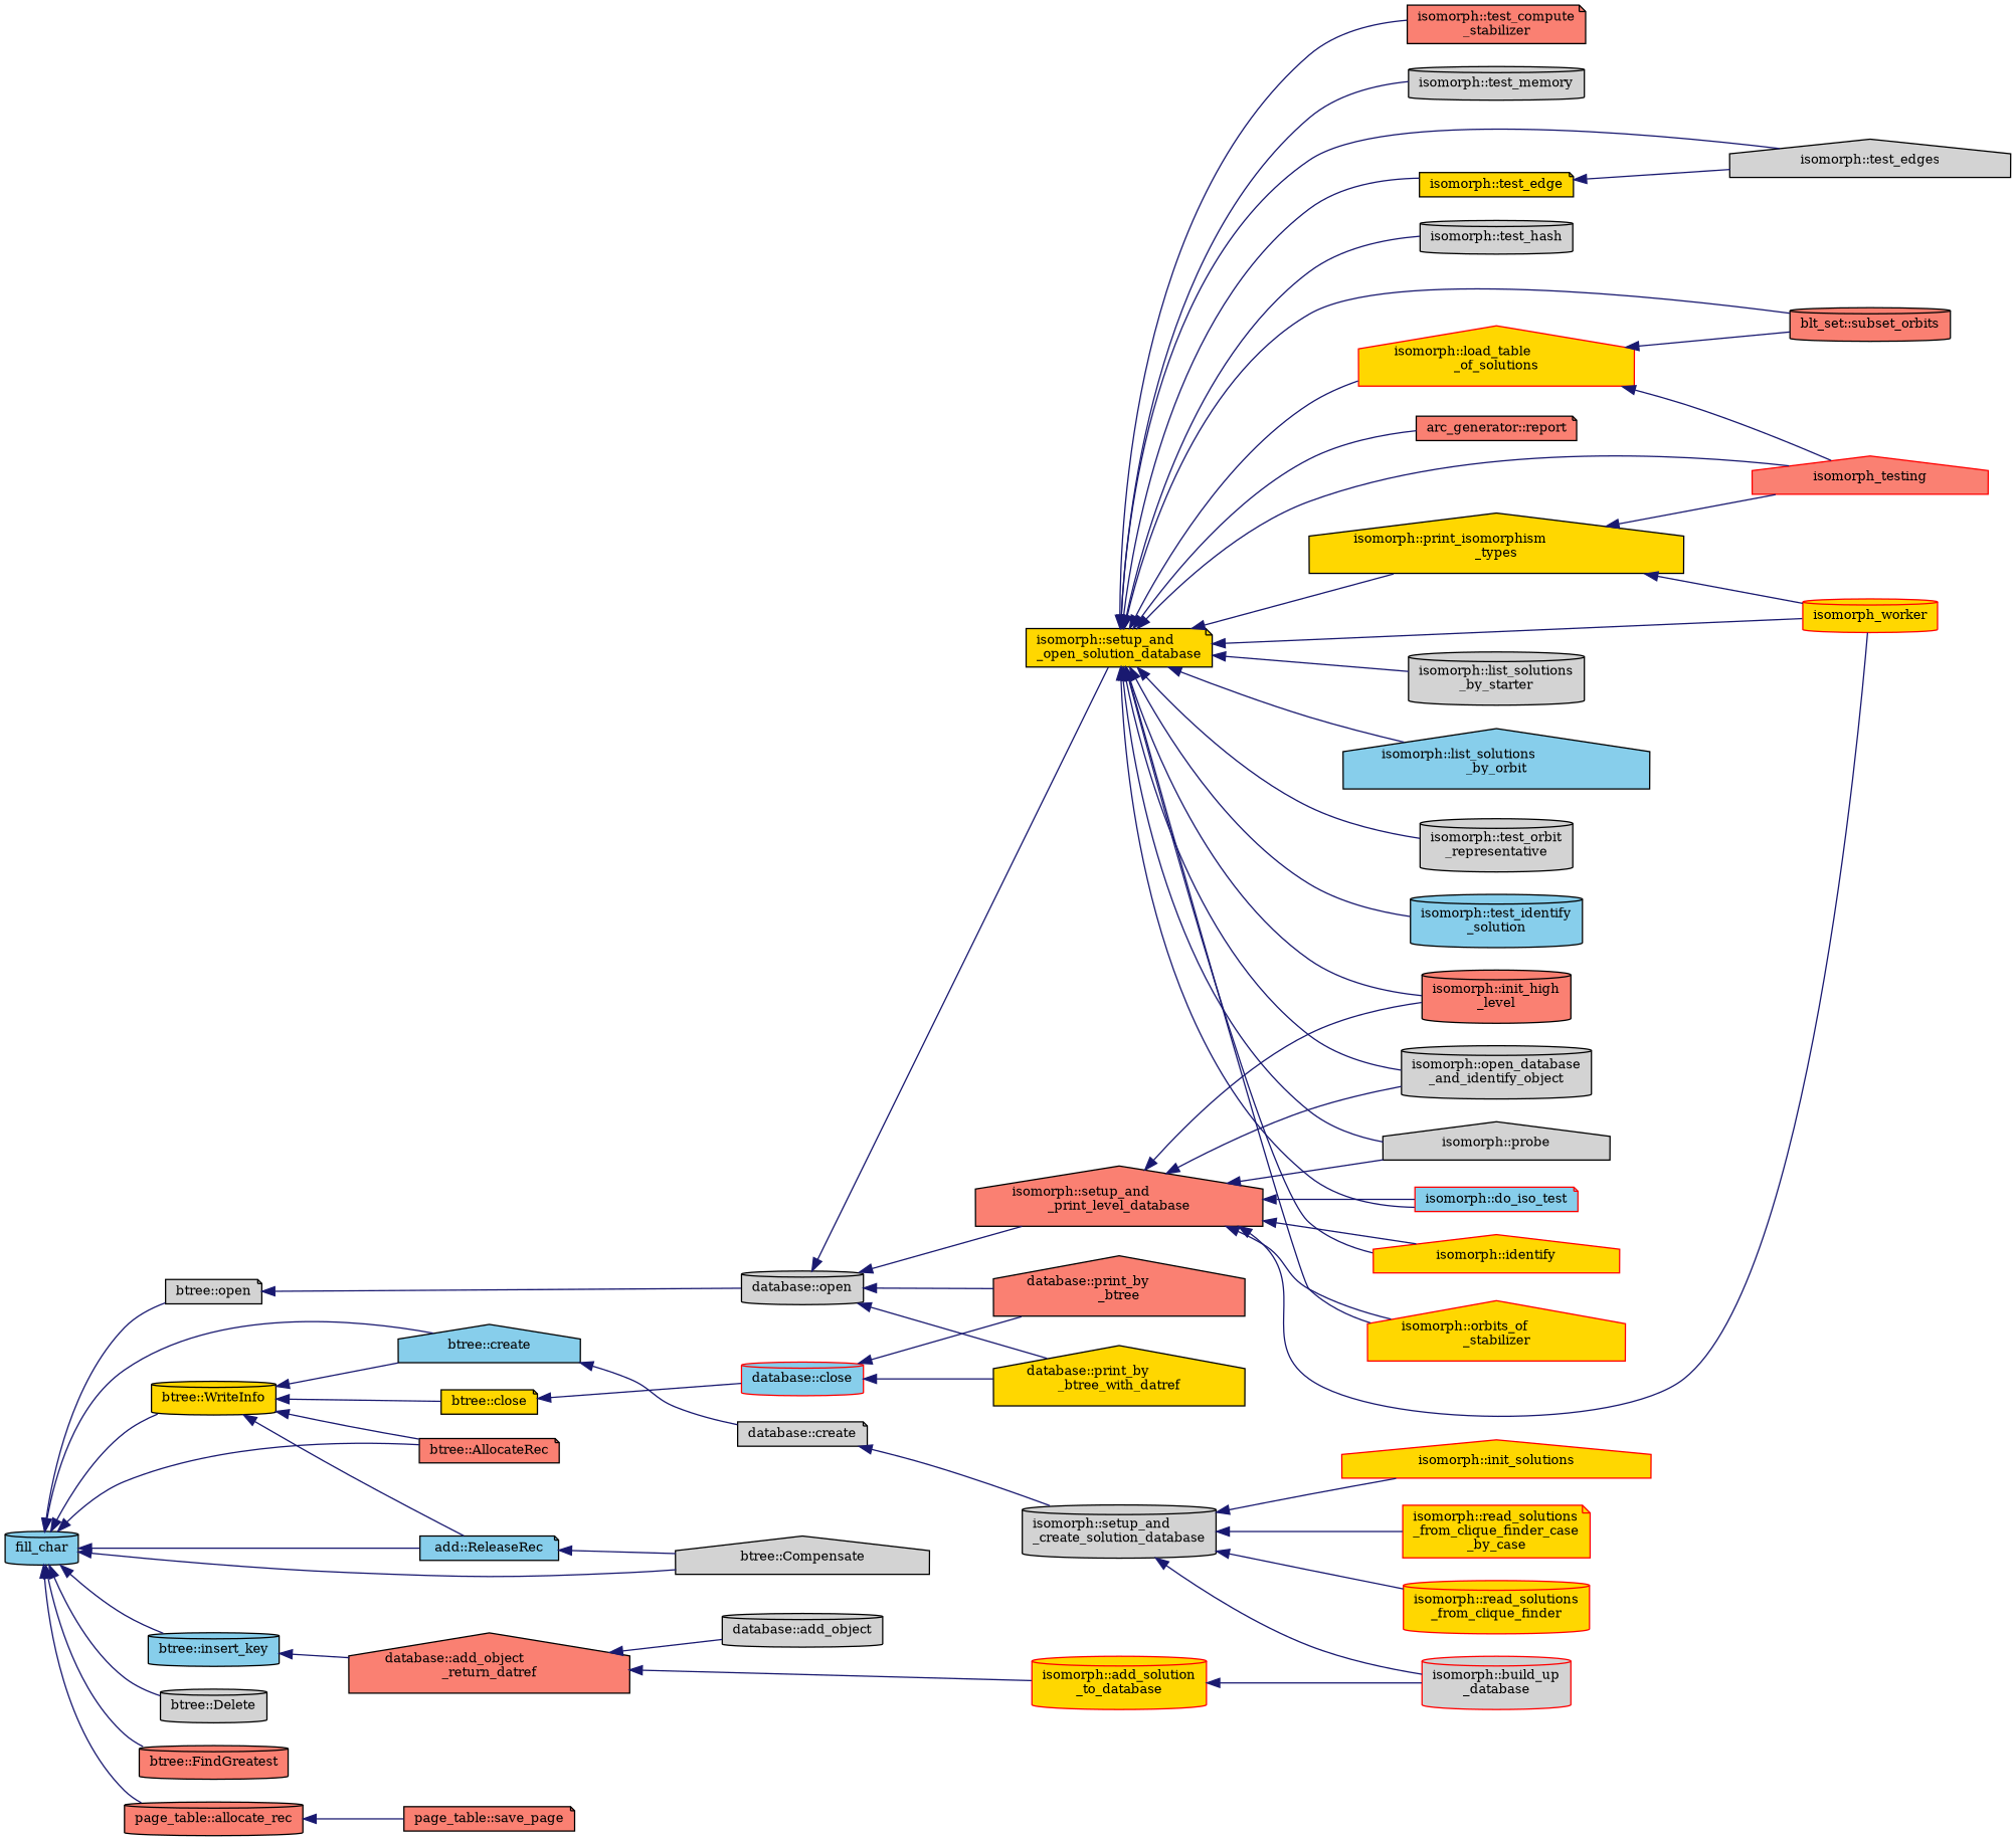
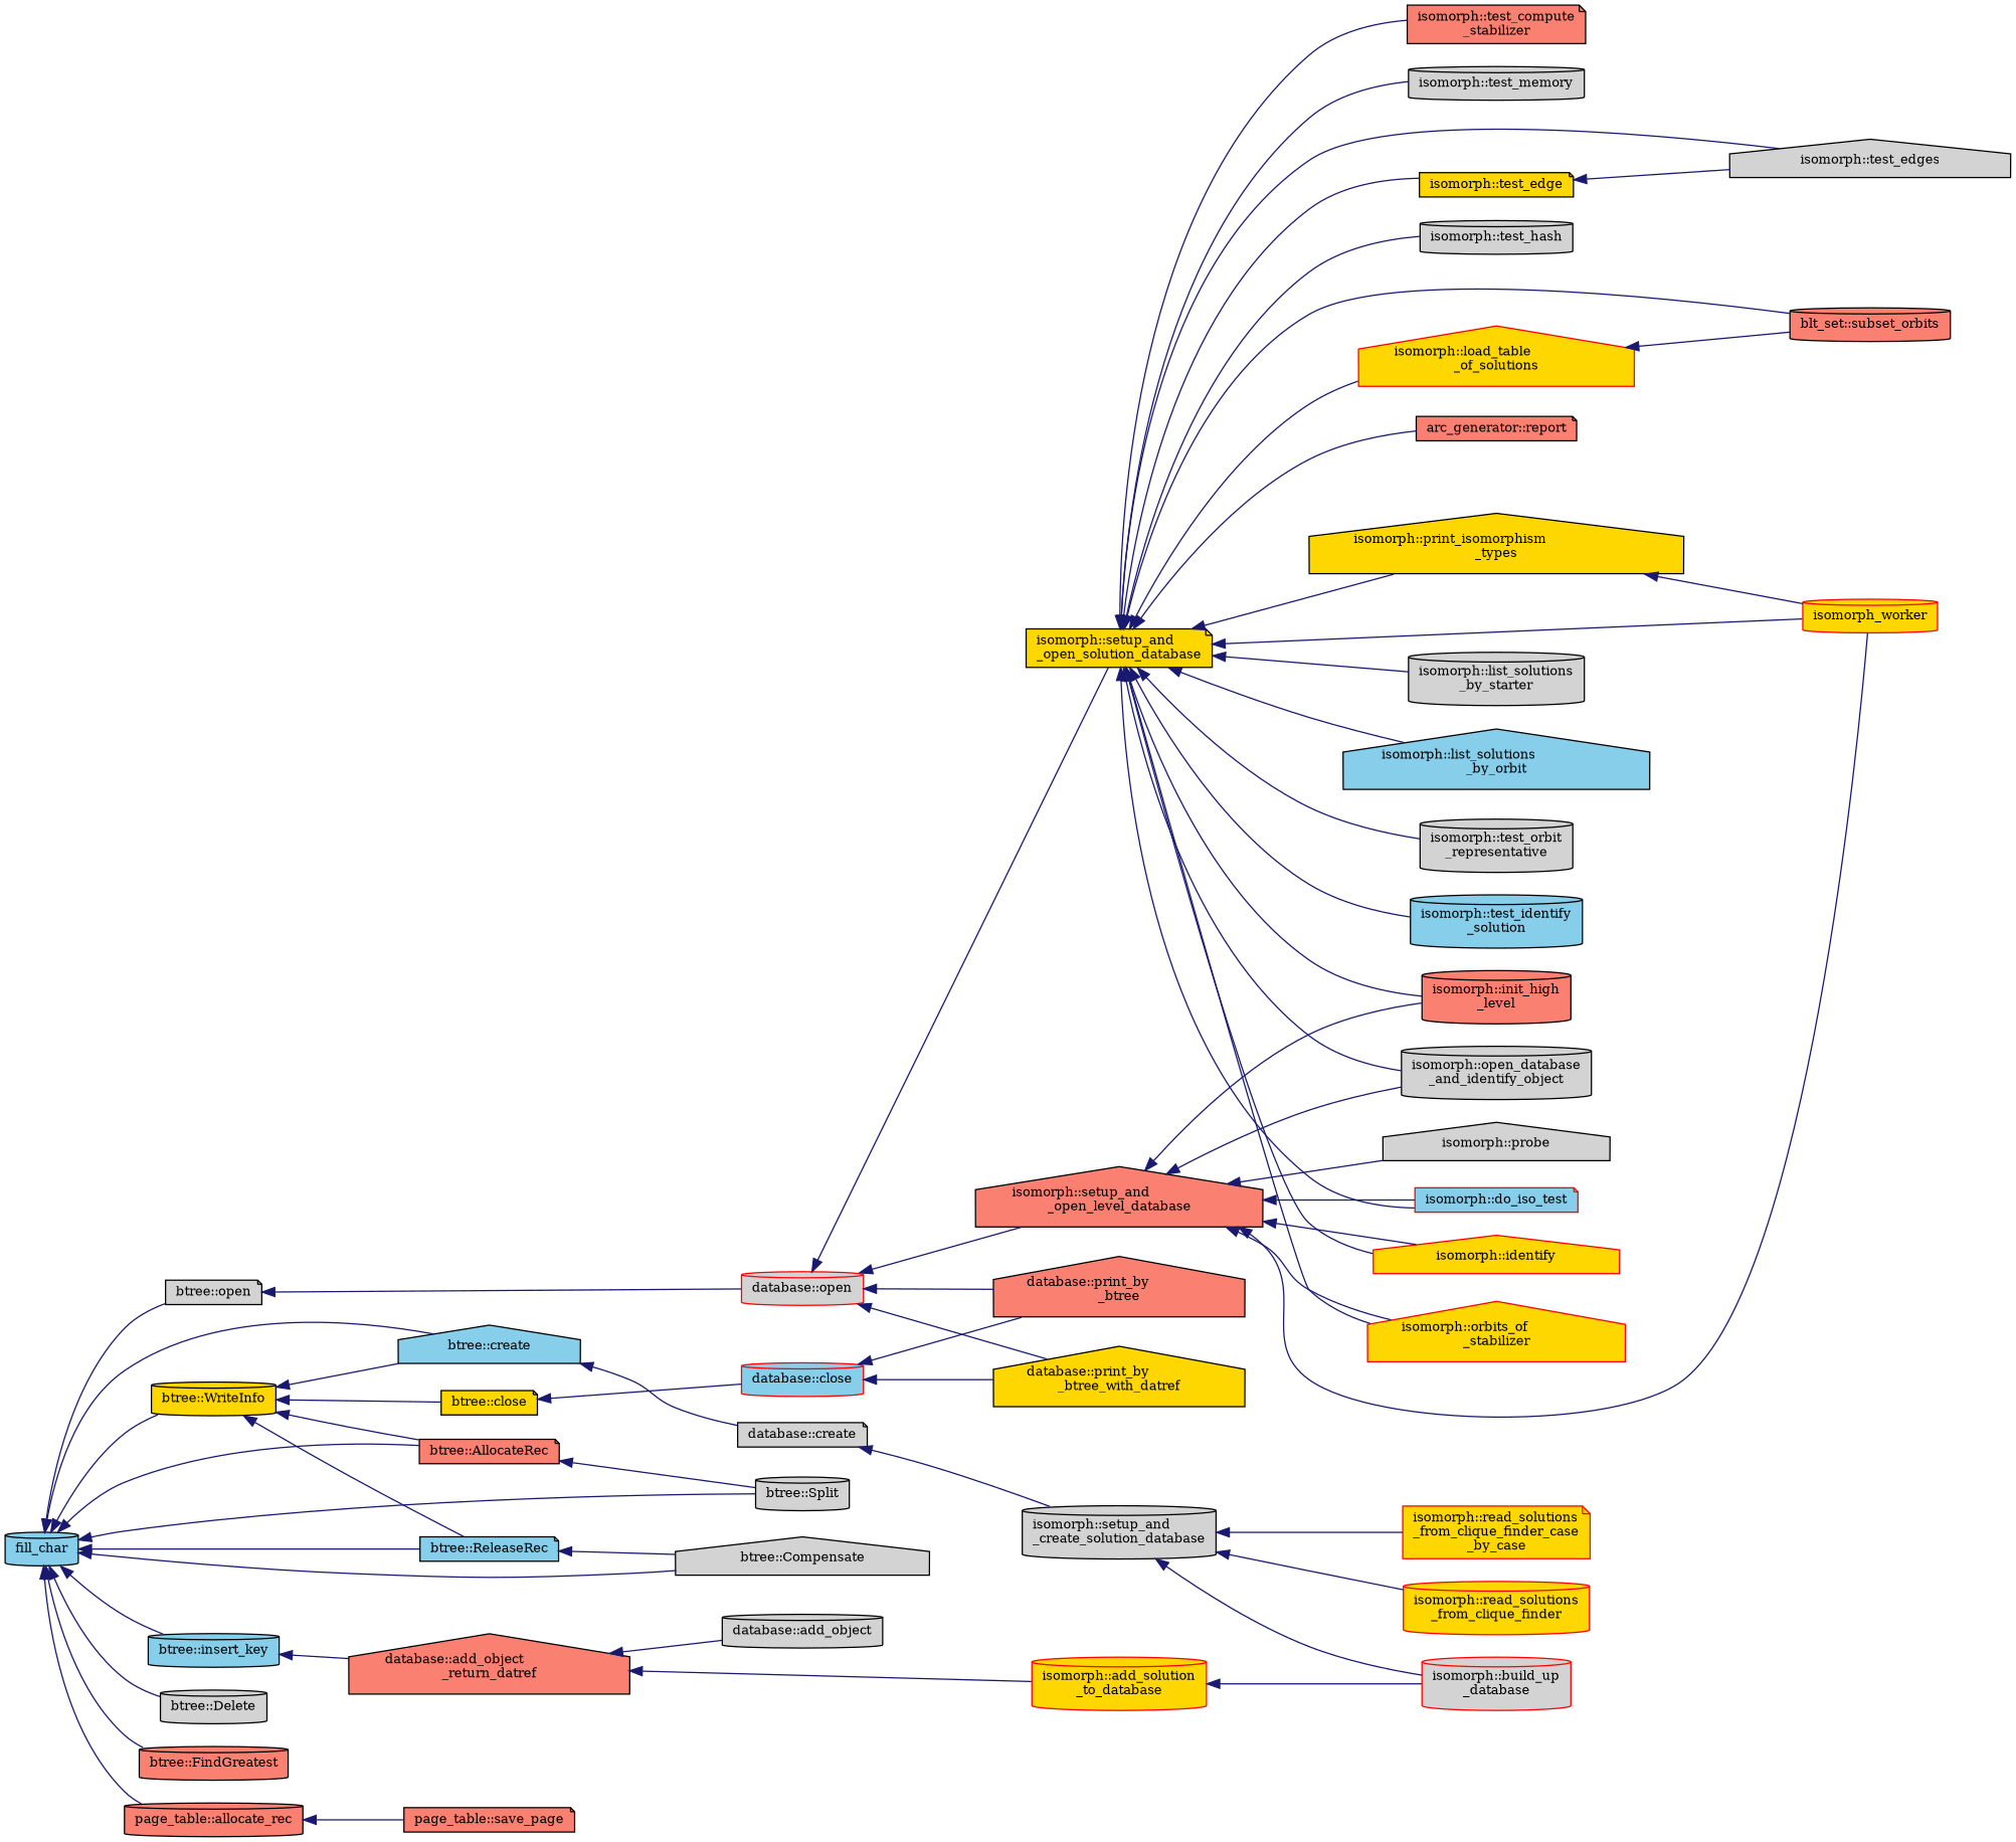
  digraph {
    fontname="DejaVu Serif"
    rankdir=LR
    node [color=black fillcolor=lightgrey fontname="DejaVu Serif" fontsize=10 shape=cylinder style=filled]
    edge [color=midnightblue dir=back fontname="DejaVu Serif" fontsize=10 labelfontname=Helvetica labelfontsize=10 style=solid]
    n1 [fillcolor=skyblue fontcolor=black height=0.2 label=fill_char width=0.4]
    n2 [fillcolor=skyblue height=0.2 label="btree::create" shape=house width=0.4]
    n3 [height=0.2 label="btree::open" shape=note width=0.4]
    n4 [fillcolor=gold height=0.2 label="btree::WriteInfo" width=0.4]
    n5 [fillcolor=salmon height=0.2 label="btree::AllocateRec" shape=note width=0.4]
-   n7 [fillcolor=skyblue height=0.2 label="add::ReleaseRec" shape=note width=0.4]
+   n6 [height=0.2 label="btree::Split" width=0.4]
+   n7 [fillcolor=skyblue height=0.2 label="btree::ReleaseRec" shape=note width=0.4]
    n8 [height=0.2 label="btree::Compensate" shape=house width=0.4]
    n9 [fillcolor=skyblue height=0.2 label="btree::insert_key" width=0.4]
    n10 [height=0.2 label="btree::Delete" width=0.4]
    n11 [fillcolor=salmon height=0.2 label="btree::FindGreatest" width=0.4]
    n12 [fillcolor=salmon height=0.2 label="page_table::allocate_rec" width=0.4]
    n13 [height=0.2 label="database::create" shape=note width=0.4]
-   n14 [height=0.2 label="database::open" width=0.4]
+   n14 [color=red height=0.2 label="database::open" width=0.4]
    n15 [fillcolor=gold height=0.2 label="btree::close" shape=note width=0.4]
    n16 [fillcolor=salmon height=0.2 label="database::add_object\l_return_datref" shape=house width=0.4]
    n17 [fillcolor=salmon height=0.2 label="page_table::save_page" shape=note width=0.4]
    n18 [height=0.2 label="isomorph::setup_and\l_create_solution_database" width=0.4]
-   n19 [color=red fillcolor=gold height=0.2 label="isomorph::init_solutions" shape=house width=0.4]
    n20 [color=red fillcolor=gold height=0.2 label="isomorph::read_solutions\l_from_clique_finder_case\l_by_case" shape=note width=0.4]
    n21 [color=red fillcolor=gold height=0.2 label="isomorph::read_solutions\l_from_clique_finder" width=0.4]
    n22 [color=red height=0.2 label="isomorph::build_up\l_database" width=0.4]
    n23 [fillcolor=salmon height=0.2 label="database::print_by\l_btree" shape=house width=0.4]
    n24 [fillcolor=gold height=0.2 label="database::print_by\l_btree_with_datref" shape=house width=0.4]
    n25 [fillcolor=gold height=0.2 label="isomorph::setup_and\l_open_solution_database" shape=note width=0.4]
-   n26 [fillcolor=salmon height=0.2 label="isomorph::setup_and\l_print_level_database" shape=house width=0.4]
+   n26 [fillcolor=salmon height=0.2 label="isomorph::setup_and\l_open_level_database" shape=house width=0.4]
    n27 [fillcolor=salmon height=0.2 label="blt_set::subset_orbits" width=0.4]
    n28 [fillcolor=salmon height=0.2 label="arc_generator::report" shape=note width=0.4]
    n29 [color=red fillcolor=gold height=0.2 label="isomorph::load_table\l_of_solutions" shape=house width=0.4]
-   n30 [color=red fillcolor=salmon height=0.2 label=isomorph_testing shape=house width=0.4]
    n31 [height=0.2 label="isomorph::list_solutions\l_by_starter" width=0.4]
    n32 [fillcolor=skyblue height=0.2 label="isomorph::list_solutions\l_by_orbit" shape=house width=0.4]
    n33 [color=red fillcolor=gold height=0.2 label="isomorph::orbits_of\l_stabilizer" shape=house width=0.4]
    n34 [height=0.2 label="isomorph::test_orbit\l_representative" width=0.4]
    n35 [fillcolor=skyblue height=0.2 label="isomorph::test_identify\l_solution" width=0.4]
    n36 [fillcolor=salmon height=0.2 label="isomorph::test_compute\l_stabilizer" shape=note width=0.4]
    n37 [height=0.2 label="isomorph::test_memory" width=0.4]
    n38 [height=0.2 label="isomorph::test_edges" shape=house width=0.4]
    n39 [fillcolor=gold height=0.2 label="isomorph::test_edge" shape=note width=0.4]
    n40 [height=0.2 label="isomorph::test_hash" width=0.4]
    n41 [fillcolor=salmon height=0.2 label="isomorph::init_high\l_level" width=0.4]
    n42 [height=0.2 label="isomorph::open_database\l_and_identify_object" width=0.4]
    n43 [fillcolor=gold height=0.2 label="isomorph::print_isomorphism\l_types" shape=house width=0.4]
    n44 [color=red fillcolor=gold height=0.2 label=isomorph_worker width=0.4]
    n45 [height=0.2 label="isomorph::probe" shape=house width=0.4]
    n46 [color=red fillcolor=skyblue height=0.2 label="isomorph::do_iso_test" shape=note width=0.4]
    n47 [color=red fillcolor=gold height=0.2 label="isomorph::identify" shape=house width=0.4]
    n48 [color=red fillcolor=skyblue height=0.2 label="database::close" width=0.4]
    n49 [height=0.2 label="database::add_object" width=0.4]
    n50 [color=red fillcolor=gold height=0.2 label="isomorph::add_solution\l_to_database" width=0.4]
    n1 -> n2
    n1 -> n3
    n1 -> n4
    n1 -> n5
+   n1 -> n6
    n1 -> n7
    n1 -> n8
    n1 -> n9
    n1 -> n10
    n1 -> n11
    n1 -> n12
    n2 -> n13
    n3 -> n14
    n4 -> n2
    n4 -> n5
    n4 -> n7
    n4 -> n15
+   n5 -> n6
    n7 -> n8
    n9 -> n16
    n12 -> n17
    n13 -> n18
    n14 -> n23
    n14 -> n24
    n14 -> n25
    n14 -> n26
    n15 -> n48
    n16 -> n49
    n16 -> n50
-   n18 -> n19
    n18 -> n20
    n18 -> n21
    n18 -> n22
    n25 -> n27
    n25 -> n28
    n25 -> n29
-   n25 -> n30
    n25 -> n31
    n25 -> n32
    n25 -> n33
    n25 -> n34
    n25 -> n35
    n25 -> n36
    n25 -> n37
    n25 -> n38
    n25 -> n39
    n25 -> n40
    n25 -> n41
    n25 -> n42
    n25 -> n43
    n25 -> n44
-   n25 -> n45
    n25 -> n46
    n25 -> n47
    n26 -> n33
    n26 -> n41
    n26 -> n42
    n26 -> n44
    n26 -> n45
    n26 -> n46
    n26 -> n47
    n29 -> n27
-   n29 -> n30
    n39 -> n38
-   n43 -> n30
    n43 -> n44
    n48 -> n23
    n48 -> n24
    n50 -> n22
  }
